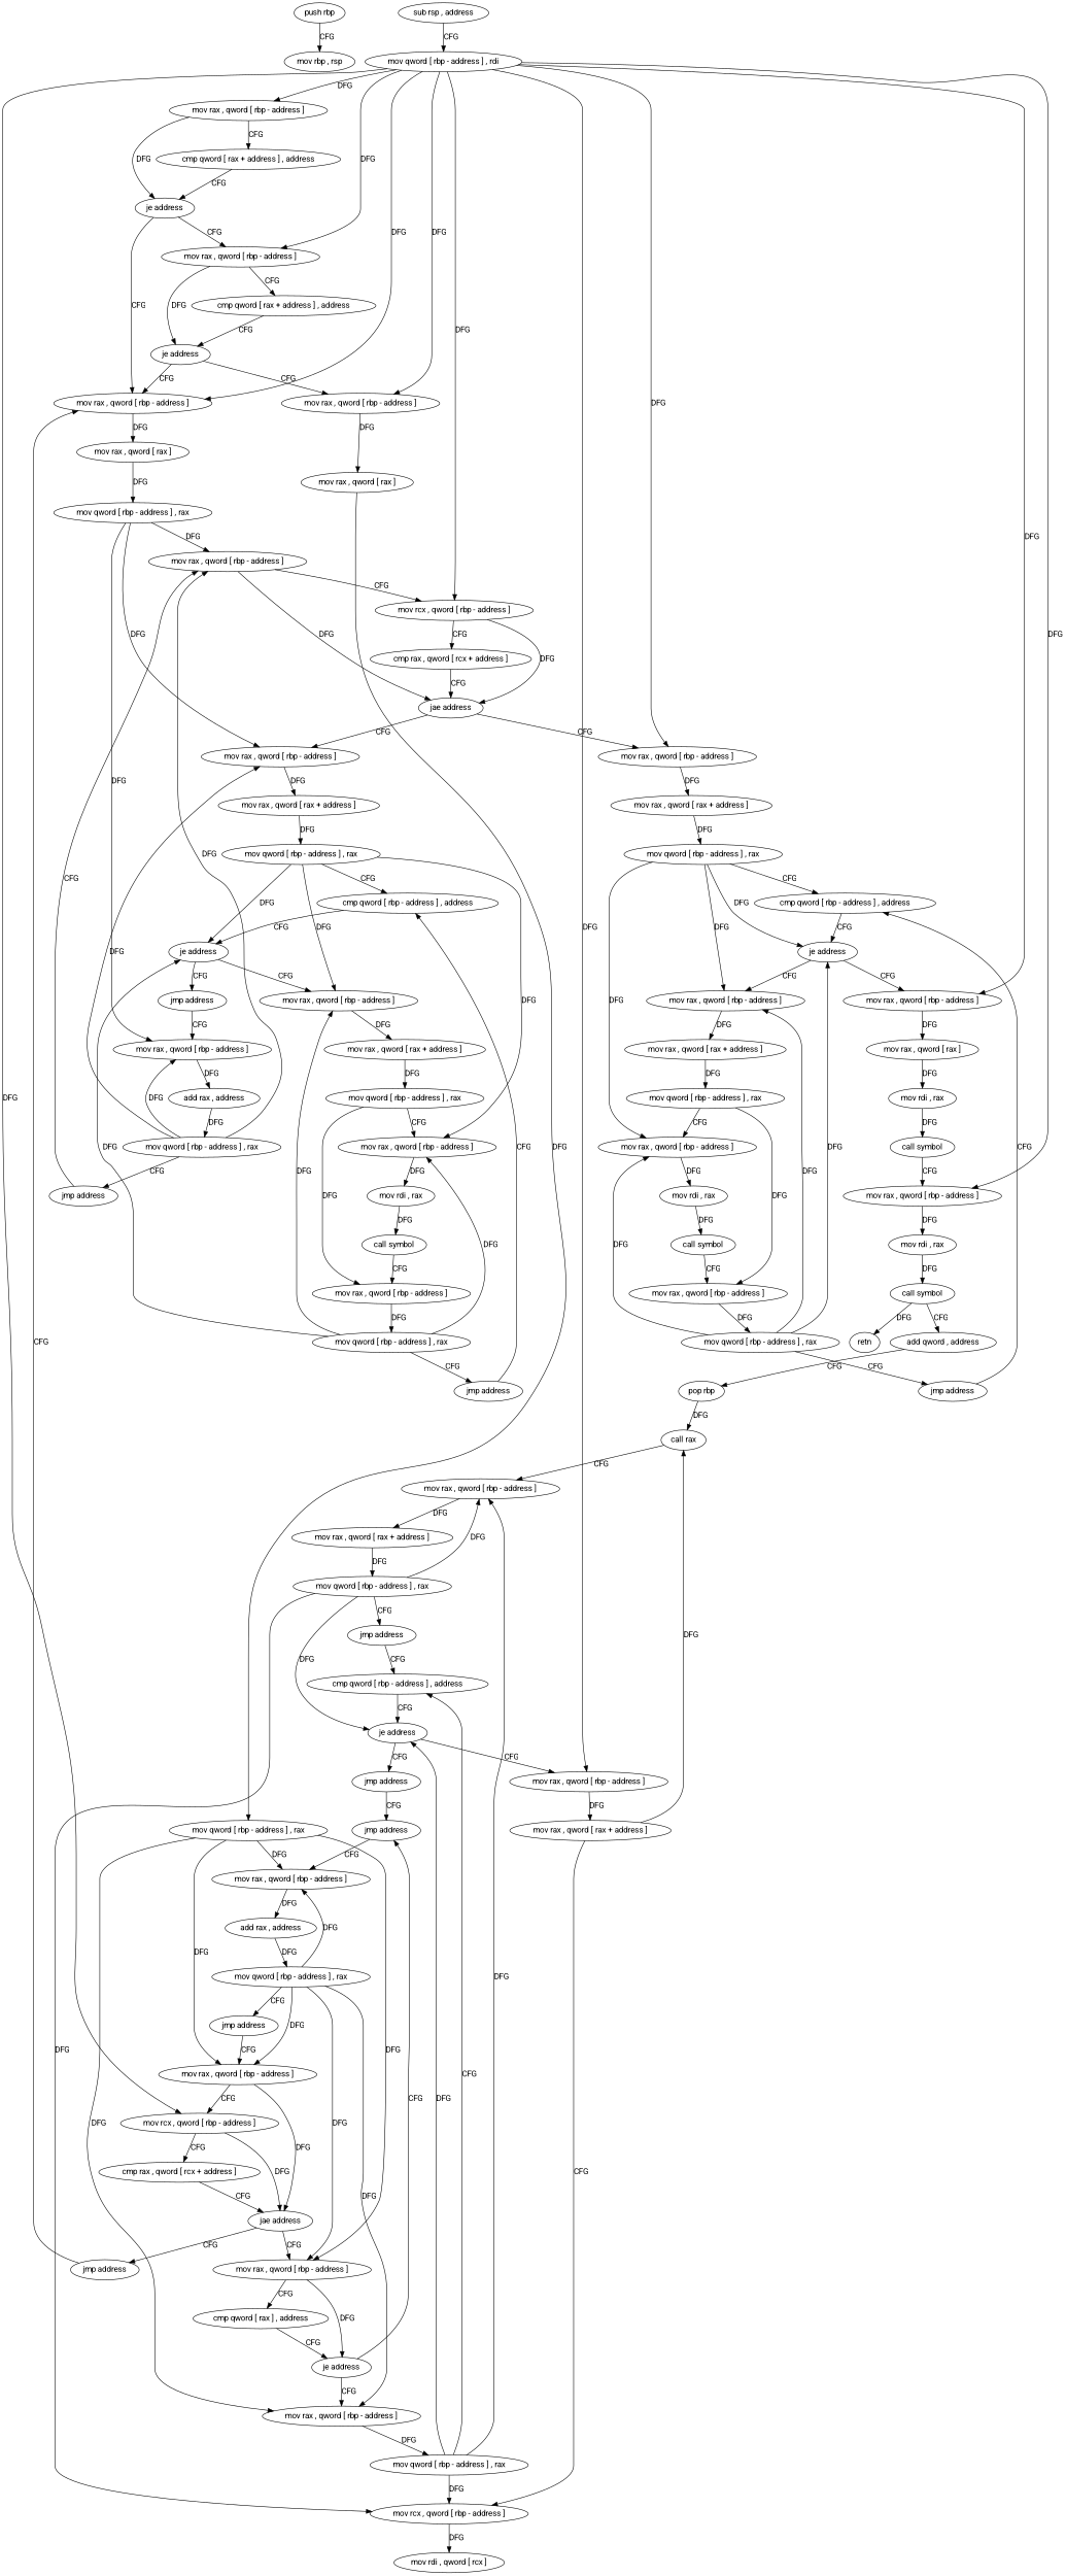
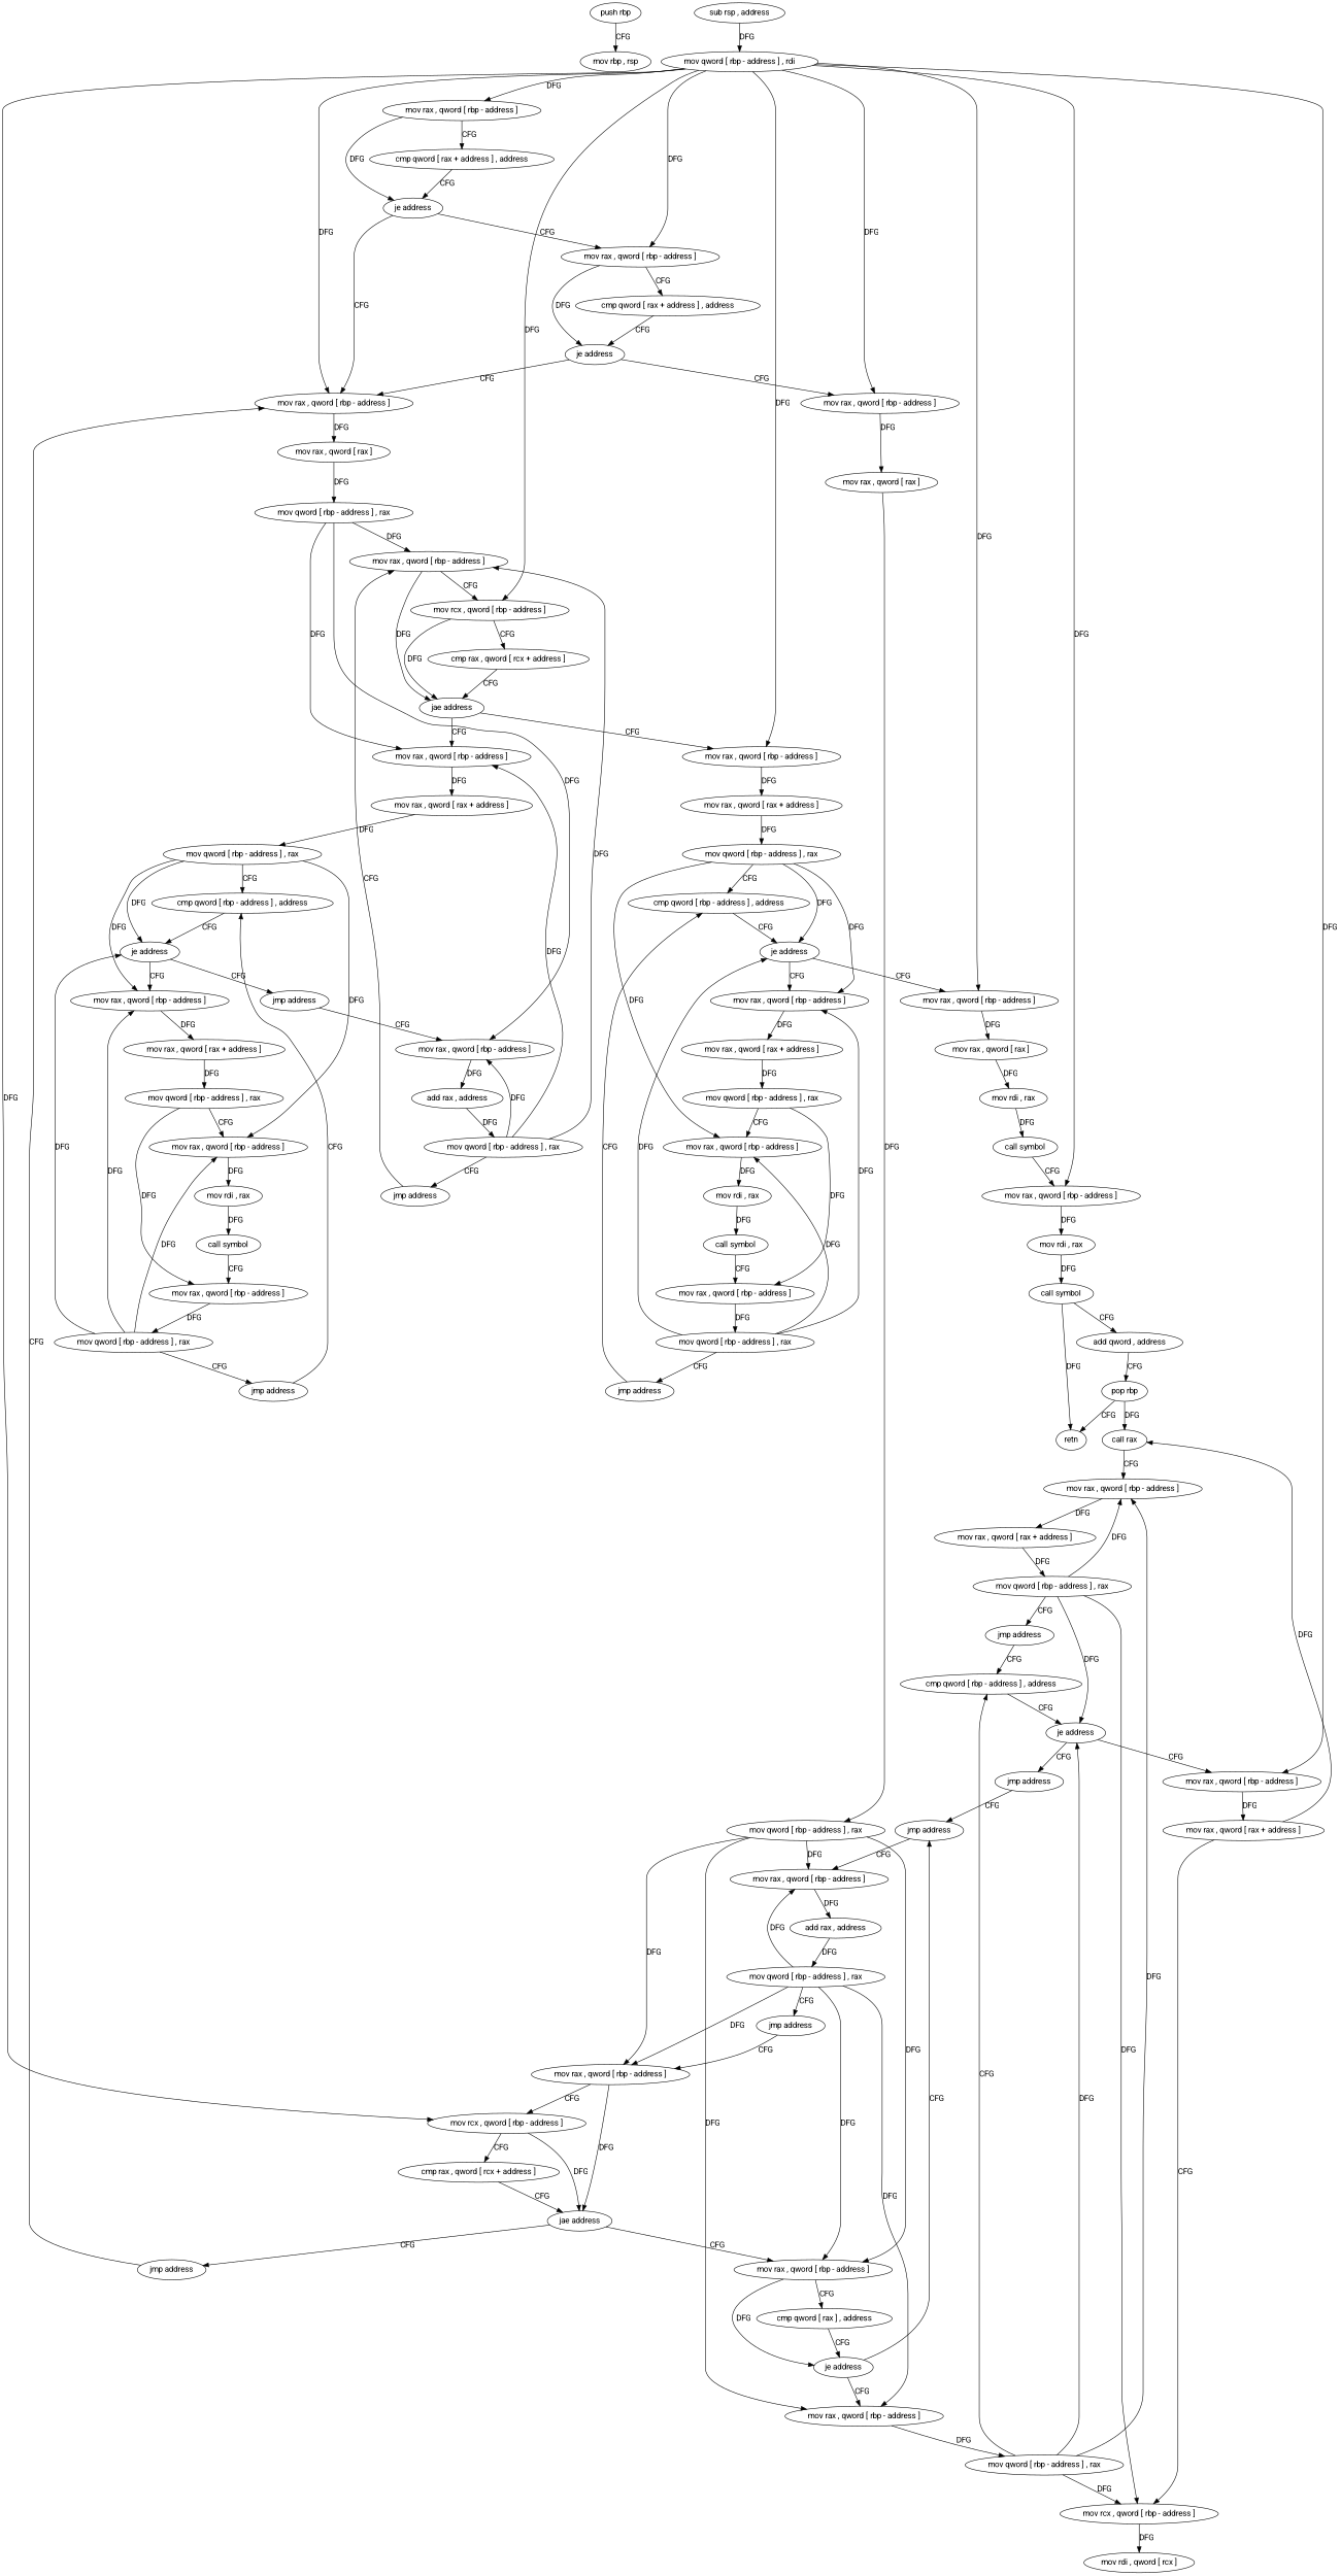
  digraph {
    fontname=Roboto
    node [fontname=Roboto]
    edge [fontname=Roboto]
    n1 [label="push rbp"]
    n2 [label="mov rbp , rsp"]
    n3 [label="sub rsp , address"]
    n4 [label="mov qword [ rbp - address ] , rdi"]
    n5 [label="mov rax , qword [ rbp - address ]"]
    n6 [label="mov rax , qword [ rbp - address ]"]
    n7 [label="mov rax , qword [ rbp - address ]"]
    n8 [label="mov rax , qword [ rbp - address ]"]
    n9 [label="mov rax , qword [ rbp - address ]"]
    n10 [label="mov rax , qword [ rbp - address ]"]
    n11 [label="mov rax , qword [ rbp - address ]"]
    n12 [label="mov rcx , qword [ rbp - address ]"]
    n13 [label="mov rax , qword [ rbp - address ]"]
    n14 [label="mov rcx , qword [ rbp - address ]"]
    n15 [label="cmp qword [ rax + address ] , address"]
    n16 [label="je address"]
    n17 [label="mov rax , qword [ rax ]"]
    n18 [label="cmp qword [ rax + address ] , address"]
    n19 [label="je address"]
    n20 [label="mov rax , qword [ rax ]"]
    n21 [label="mov rax , qword [ rax + address ]"]
    n22 [label="mov rax , qword [ rax ]"]
    n23 [label="mov rdi , rax"]
    n24 [label="jae address"]
    n25 [label="cmp rax , qword [ rcx + address ]"]
    n26 [label="mov rax , qword [ rax + address ]"]
    n27 [label="jae address"]
    n28 [label="cmp rax , qword [ rcx + address ]"]
    n29 [label="mov qword [ rbp - address ] , rax"]
    n30 [label="mov rax , qword [ rbp - address ]"]
    n31 [label="mov rax , qword [ rbp - address ]"]
    n32 [label="mov rax , qword [ rbp - address ]"]
    n33 [label="mov rax , qword [ rax + address ]"]
    n34 [label="add rax , address"]
    n35 [label="mov qword [ rbp - address ] , rax"]
    n36 [label="mov qword [ rbp - address ] , rax"]
    n37 [label="cmp qword [ rbp - address ] , address"]
    n38 [label="mov rax , qword [ rbp - address ]"]
    n39 [label="mov rax , qword [ rbp - address ]"]
    n40 [label="je address"]
    n41 [label="mov rax , qword [ rax + address ]"]
    n42 [label="mov rdi , rax"]
    n43 [label="mov qword [ rbp - address ] , rax"]
    n44 [label="cmp qword [ rbp - address ] , address"]
    n45 [label="mov rax , qword [ rbp - address ]"]
    n46 [label="mov rax , qword [ rbp - address ]"]
    n47 [label="je address"]
    n48 [label="mov rax , qword [ rax + address ]"]
    n49 [label="mov rdi , rax"]
    n50 [label="jmp address"]
    n51 [label="mov rax , qword [ rbp - address ]"]
    n52 [label="mov rax , qword [ rbp - address ]"]
    n53 [label="mov rax , qword [ rbp - address ]"]
    n54 [label="mov rax , qword [ rbp - address ]"]
    n55 [label="cmp qword [ rax ] , address"]
    n56 [label="je address"]
    n57 [label="mov qword [ rbp - address ] , rax"]
    n58 [label="add rax , address"]
    n59 [label="jmp address"]
    n60 [label="mov rdi , rax"]
    n61 [label="call symbol"]
    n62 [label="call symbol"]
    n63 [label="add qword , address"]
    n64 [label=retn]
    n65 [label="pop rbp"]
    n66 [label="call rax"]
    n67 [label="mov qword [ rbp - address ] , rax"]
    n68 [label="mov rax , qword [ rbp - address ]"]
    n69 [label="mov qword [ rbp - address ] , rax"]
    n70 [label="call symbol"]
    n71 [label="jmp address"]
    n72 [label="mov qword [ rbp - address ] , rax"]
    n73 [label="mov qword [ rbp - address ] , rax"]
    n74 [label="mov rax , qword [ rbp - address ]"]
    n75 [label="mov qword [ rbp - address ] , rax"]
    n76 [label="call symbol"]
    n77 [label="jmp address"]
    n78 [label="jmp address"]
    n79 [label="cmp qword [ rbp - address ] , address"]
    n80 [label="mov rcx , qword [ rbp - address ]"]
    n81 [label="mov rax , qword [ rbp - address ]"]
    n82 [label="je address"]
    n83 [label="jmp address"]
    n84 [label="mov qword [ rbp - address ] , rax"]
    n85 [label="mov rdi , qword [ rcx ]"]
    n86 [label="mov rax , qword [ rax + address ]"]
    n87 [label="jmp address"]
    n88 [label="jmp address"]
    n89 [label="mov qword [ rbp - address ] , rax"]
    n90 [label="jmp address"]
    n1 -> n2 [label=CFG]
-   n3 -> n4 [label=CFG]
+   n3 -> n4 [label=DFG]
    n4 -> n5 [label=DFG]
    n4 -> n6 [label=DFG]
    n4 -> n7 [label=DFG]
    n4 -> n8 [label=DFG]
    n4 -> n9 [label=DFG]
    n4 -> n10 [label=DFG]
    n4 -> n11 [label=DFG]
    n4 -> n12 [label=DFG]
    n4 -> n13 [label=DFG]
    n4 -> n14 [label=DFG]
    n5 -> n15 [label=CFG]
    n5 -> n16 [label=DFG]
    n6 -> n17 [label=DFG]
    n7 -> n18 [label=CFG]
    n7 -> n19 [label=DFG]
    n8 -> n20 [label=DFG]
    n9 -> n21 [label=DFG]
    n10 -> n22 [label=DFG]
    n11 -> n23 [label=DFG]
    n12 -> n24 [label=DFG]
    n12 -> n25 [label=CFG]
    n13 -> n26 [label=DFG]
    n14 -> n27 [label=DFG]
    n14 -> n28 [label=CFG]
    n15 -> n16 [label=CFG]
    n16 -> n6 [label=CFG]
    n16 -> n7 [label=CFG]
    n17 -> n29 [label=DFG]
    n18 -> n19 [label=CFG]
    n19 -> n6 [label=CFG]
    n19 -> n8 [label=CFG]
    n20 -> n35 [label=DFG]
    n21 -> n36 [label=DFG]
    n22 -> n60 [label=DFG]
    n23 -> n62 [label=DFG]
    n24 -> n9 [label=CFG]
    n24 -> n31 [label=CFG]
    n25 -> n24 [label=CFG]
    n26 -> n66 [label=DFG]
    n26 -> n80 [label=CFG]
    n27 -> n52 [label=CFG]
    n27 -> n59 [label=CFG]
    n28 -> n27 [label=CFG]
    n29 -> n30 [label=DFG]
    n29 -> n31 [label=DFG]
    n29 -> n32 [label=DFG]
    n30 -> n12 [label=CFG]
    n30 -> n24 [label=DFG]
    n31 -> n33 [label=DFG]
    n32 -> n34 [label=DFG]
    n33 -> n43 [label=DFG]
    n34 -> n72 [label=DFG]
    n35 -> n51 [label=DFG]
    n35 -> n52 [label=DFG]
    n35 -> n53 [label=DFG]
    n35 -> n54 [label=DFG]
    n36 -> n37 [label=CFG]
    n36 -> n38 [label=DFG]
    n36 -> n39 [label=DFG]
    n36 -> n40 [label=DFG]
    n37 -> n40 [label=CFG]
    n38 -> n41 [label=DFG]
    n39 -> n42 [label=DFG]
    n40 -> n10 [label=CFG]
    n40 -> n38 [label=CFG]
    n41 -> n67 [label=DFG]
    n42 -> n70 [label=DFG]
    n43 -> n44 [label=CFG]
    n43 -> n45 [label=DFG]
    n43 -> n46 [label=DFG]
    n43 -> n47 [label=DFG]
    n44 -> n47 [label=CFG]
    n45 -> n48 [label=DFG]
    n46 -> n49 [label=DFG]
    n47 -> n45 [label=CFG]
    n47 -> n50 [label=CFG]
    n48 -> n73 [label=DFG]
    n49 -> n76 [label=DFG]
    n50 -> n32 [label=CFG]
    n51 -> n14 [label=CFG]
    n51 -> n27 [label=DFG]
    n52 -> n55 [label=CFG]
    n52 -> n56 [label=DFG]
    n53 -> n57 [label=DFG]
    n54 -> n58 [label=DFG]
    n55 -> n56 [label=CFG]
    n56 -> n53 [label=CFG]
    n56 -> n78 [label=CFG]
    n57 -> n79 [label=CFG]
    n57 -> n80 [label=DFG]
    n57 -> n81 [label=DFG]
    n57 -> n82 [label=DFG]
    n58 -> n84 [label=DFG]
    n59 -> n6 [label=CFG]
    n60 -> n61 [label=DFG]
    n61 -> n11 [label=CFG]
    n62 -> n63 [label=CFG]
    n62 -> n64 [label=DFG]
    n63 -> n65 [label=CFG]
+   n65 -> n64 [label=CFG]
    n65 -> n66 [label=DFG]
    n66 -> n81 [label=CFG]
    n67 -> n39 [label=CFG]
    n67 -> n68 [label=DFG]
    n68 -> n69 [label=DFG]
    n69 -> n38 [label=DFG]
    n69 -> n39 [label=DFG]
    n69 -> n40 [label=DFG]
    n69 -> n71 [label=CFG]
    n70 -> n68 [label=CFG]
    n71 -> n37 [label=CFG]
    n72 -> n30 [label=DFG]
    n72 -> n31 [label=DFG]
    n72 -> n32 [label=DFG]
    n72 -> n83 [label=CFG]
    n73 -> n46 [label=CFG]
    n73 -> n74 [label=DFG]
    n74 -> n75 [label=DFG]
    n75 -> n45 [label=DFG]
    n75 -> n46 [label=DFG]
    n75 -> n47 [label=DFG]
    n75 -> n77 [label=CFG]
    n76 -> n74 [label=CFG]
    n77 -> n44 [label=CFG]
    n78 -> n54 [label=CFG]
    n79 -> n82 [label=CFG]
    n80 -> n85 [label=DFG]
    n81 -> n86 [label=DFG]
    n82 -> n13 [label=CFG]
    n82 -> n87 [label=CFG]
    n83 -> n30 [label=CFG]
    n84 -> n51 [label=DFG]
    n84 -> n52 [label=DFG]
    n84 -> n53 [label=DFG]
    n84 -> n54 [label=DFG]
    n84 -> n88 [label=CFG]
    n86 -> n89 [label=DFG]
    n87 -> n78 [label=CFG]
    n88 -> n51 [label=CFG]
    n89 -> n80 [label=DFG]
    n89 -> n81 [label=DFG]
    n89 -> n82 [label=DFG]
    n89 -> n90 [label=CFG]
    n90 -> n79 [label=CFG]
  }
